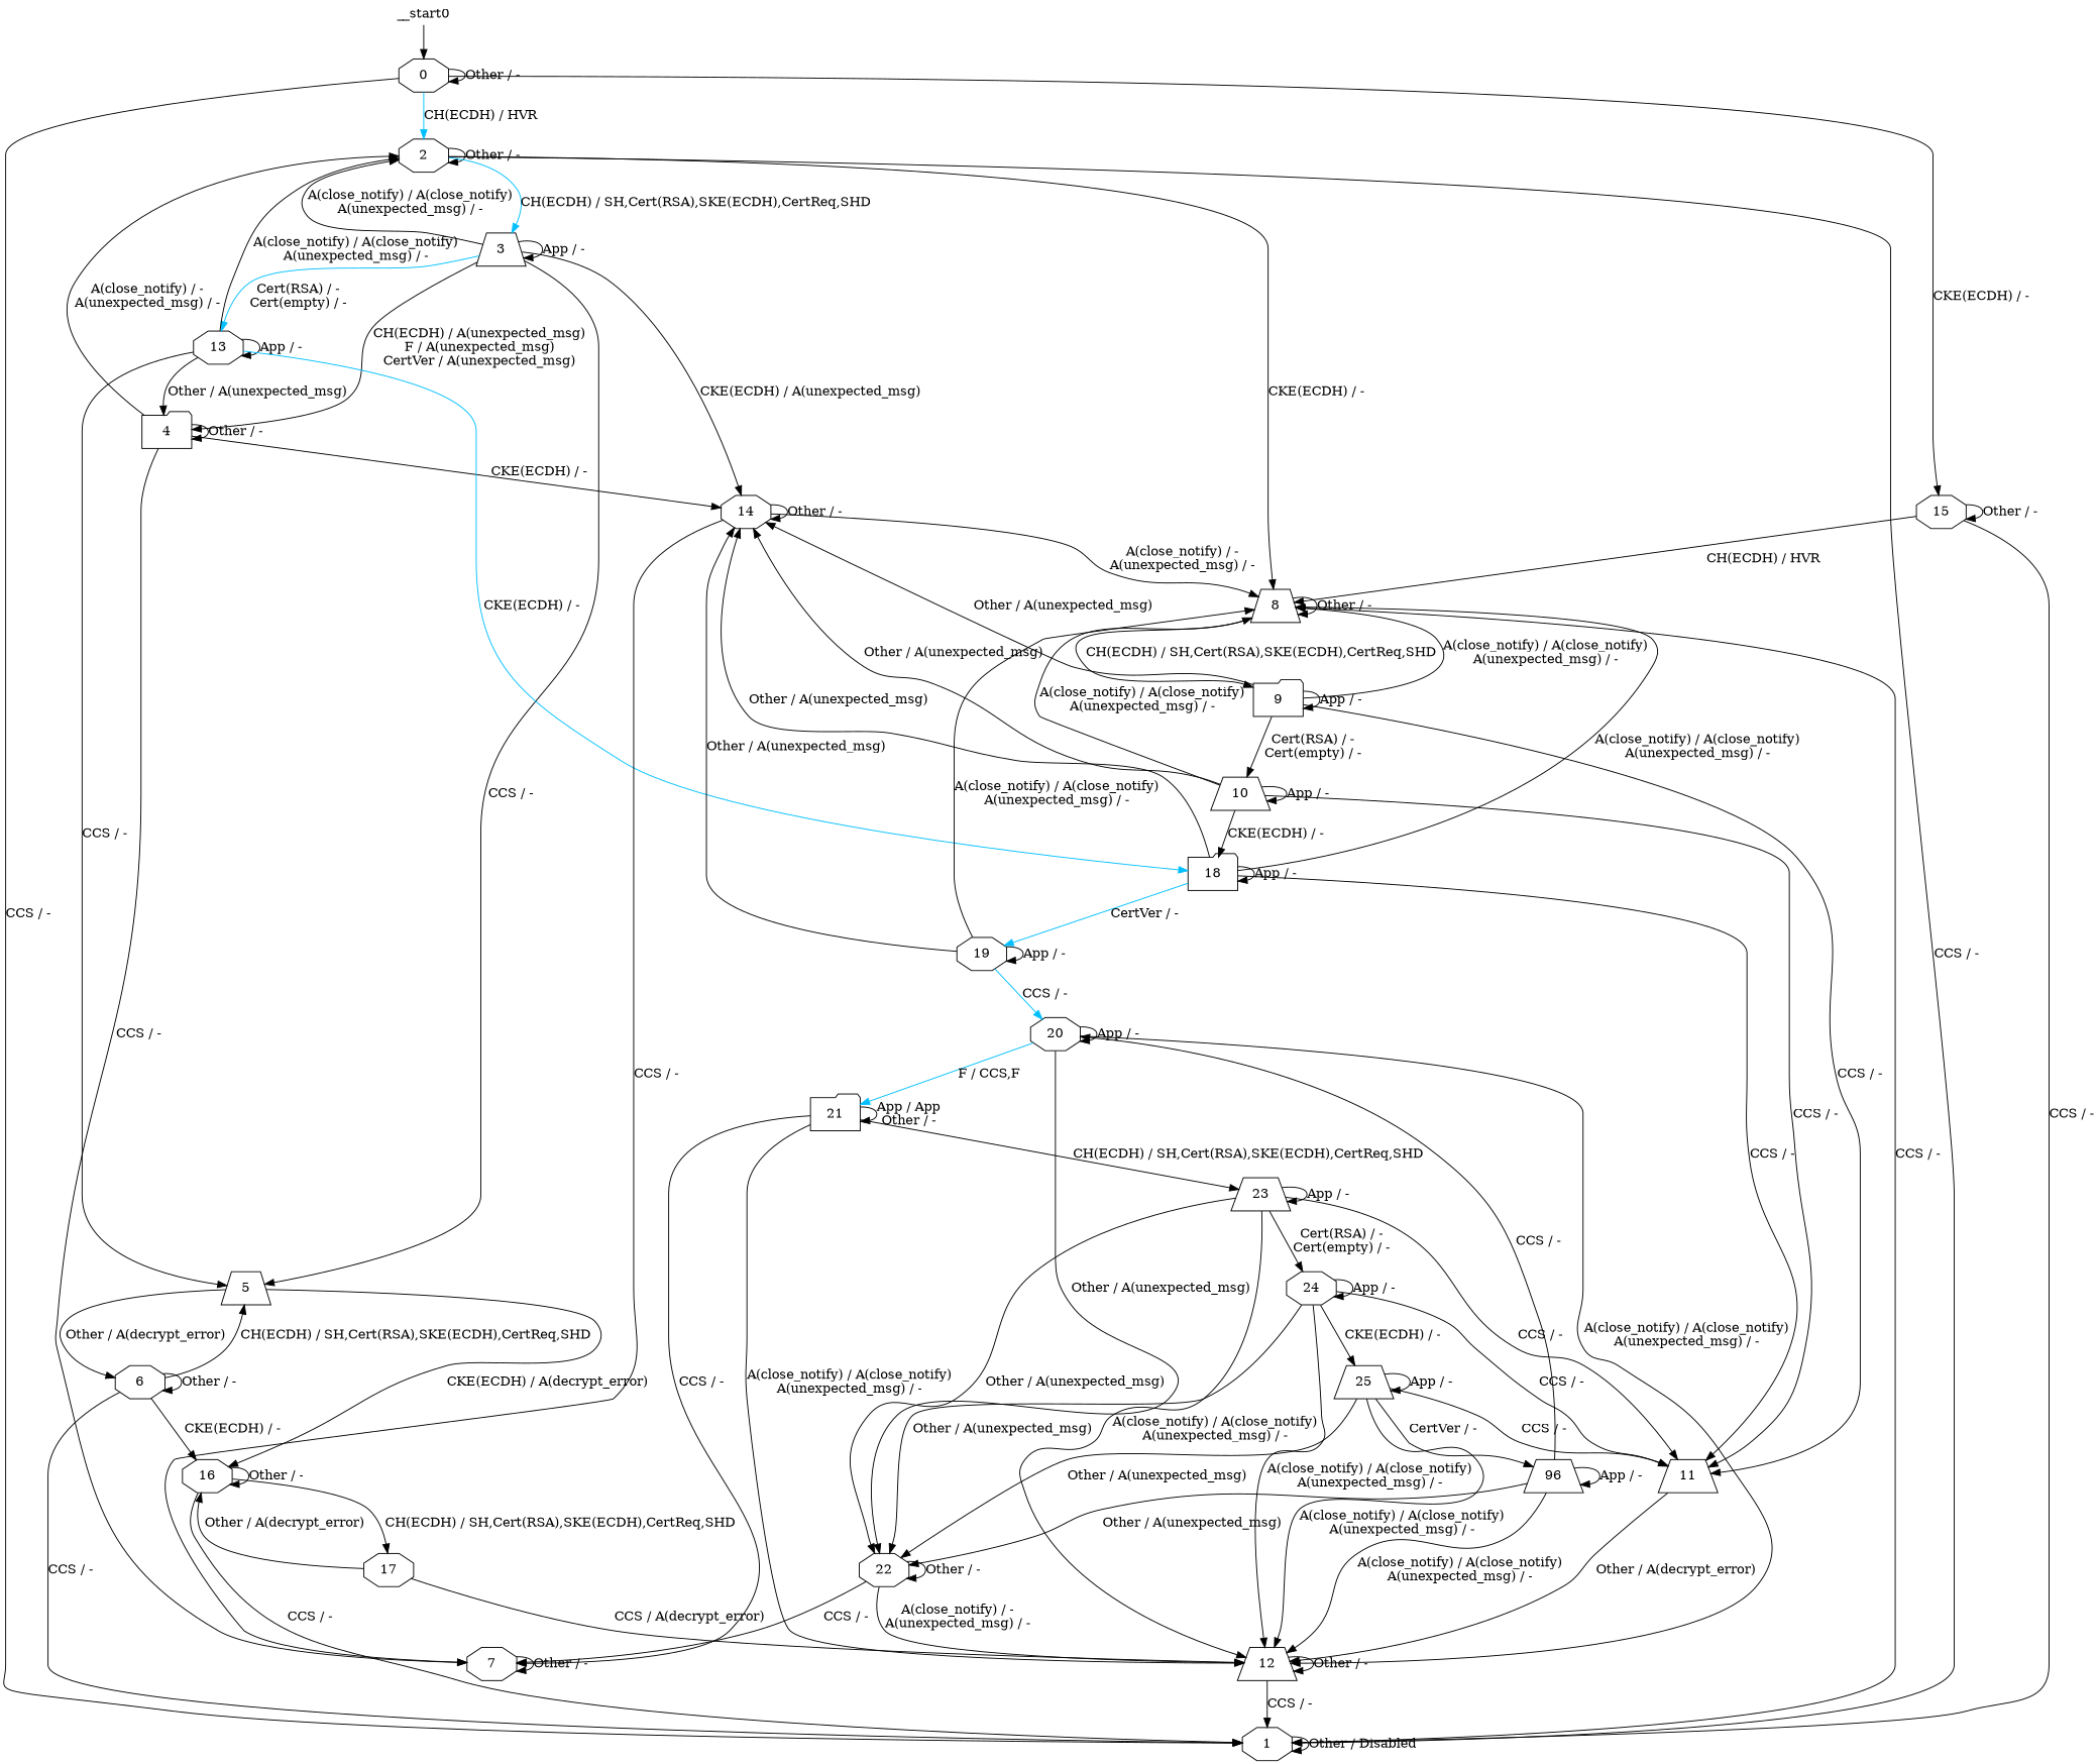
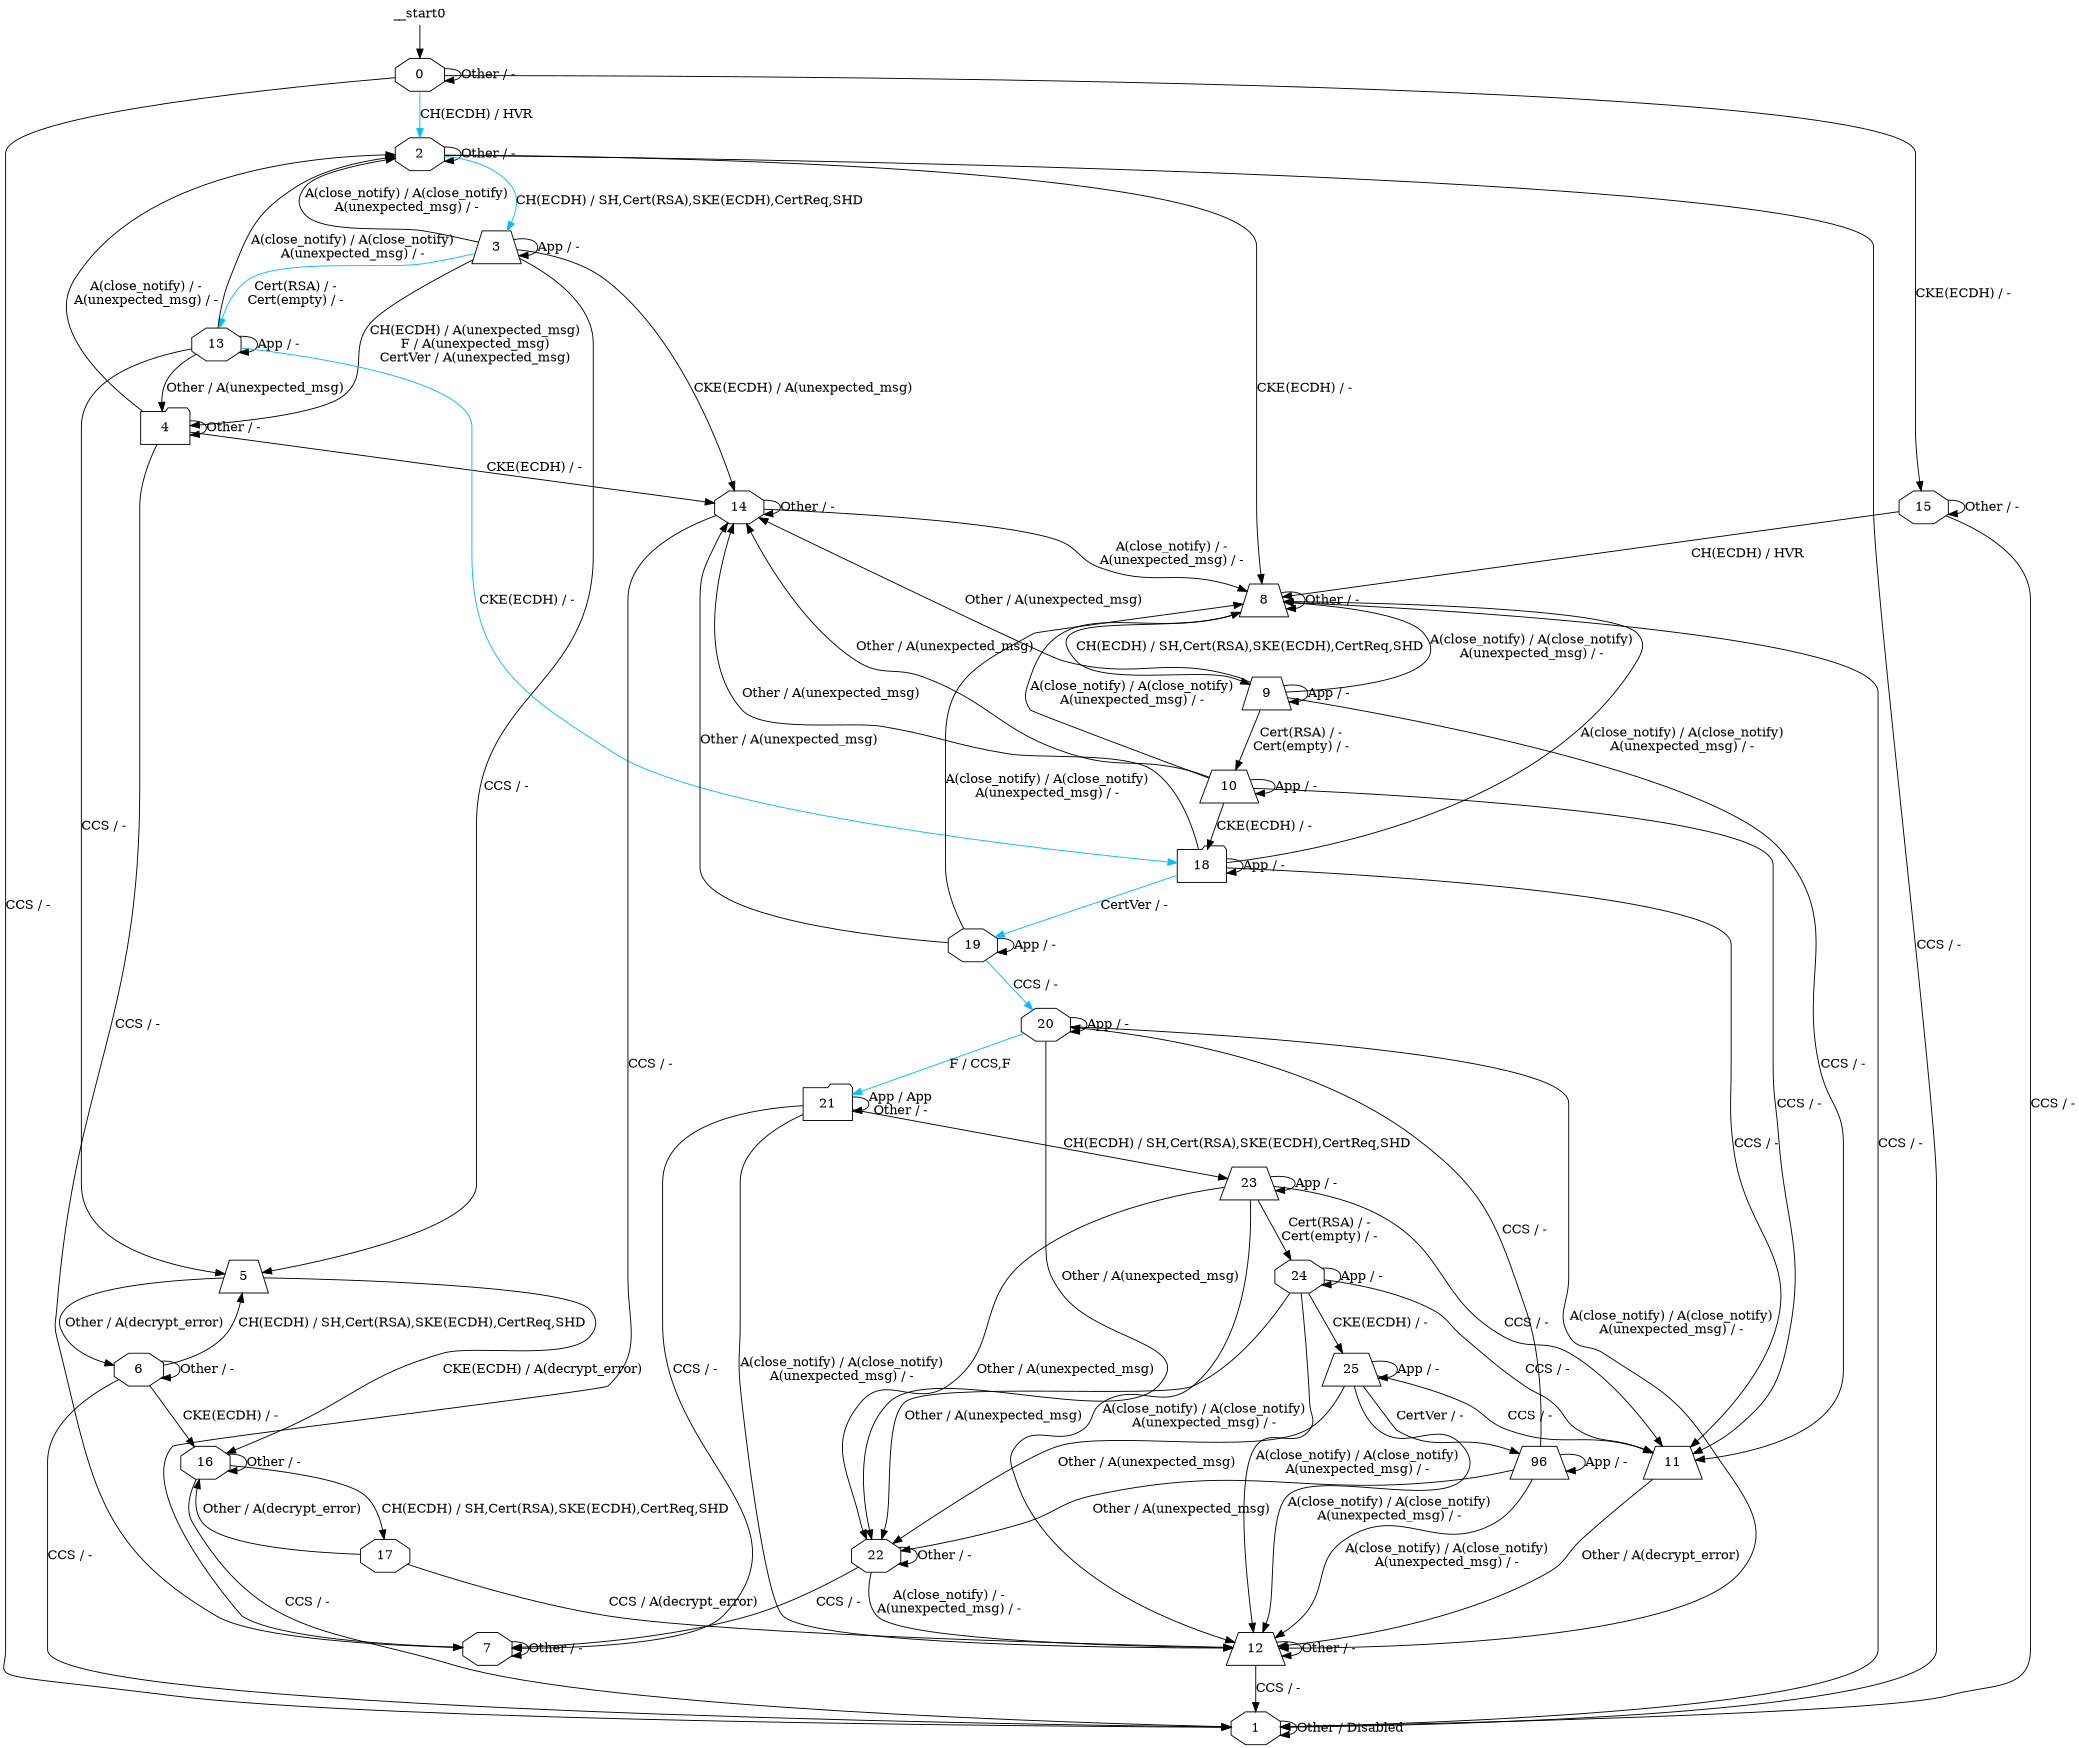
  digraph {
    node [shape=octagon]
    n1 [label=0]
    n2 [label=1]
    n3 [label=2]
    n4 [label=15]
    n5 [label=3 shape=trapezium]
    n6 [label=8 shape=trapezium]
    n7 [label=4 shape=folder]
    n8 [label=5 shape=trapezium]
    n9 [label=13]
    n10 [label=14]
-   n11 [label=9 shape=folder]
+   n11 [label=9 shape=trapezium]
    n12 [label=7]
    n13 [label=6]
    n14 [label=16]
    n15 [label=18 shape=folder]
    n16 [label=17]
    n17 [label=10 shape=trapezium]
    n18 [label=11 shape=trapezium]
    n19 [label=12 shape=trapezium]
    n20 [label=19]
    n21 [label=20]
    n22 [label=21 shape=folder]
    n23 [label=22]
    n24 [label=23 shape=trapezium]
    n25 [label=24]
    n26 [label=25 shape=trapezium]
    n27 [label=96 shape=trapezium]
    __start0 [height=0 shape=none width=0]
    n1 -> n1 [label="Other / -"]
    n1 -> n2 [label="CCS / -"]
    n1 -> n3 [color=deepskyblue label="CH(ECDH) / HVR"]
    n1 -> n4 [label="CKE(ECDH) / -"]
    n2 -> n2 [label="Other / Disabled"]
    n3 -> n2 [label="CCS / -"]
    n3 -> n3 [label="Other / -"]
    n3 -> n5 [color=deepskyblue label="CH(ECDH) / SH,Cert(RSA),SKE(ECDH),CertReq,SHD"]
    n3 -> n6 [label="CKE(ECDH) / -"]
    n4 -> n2 [label="CCS / -"]
    n4 -> n4 [label="Other / -"]
    n4 -> n6 [label="CH(ECDH) / HVR"]
    n5 -> n3 [label="A(close_notify) / A(close_notify)\nA(unexpected_msg) / -"]
    n5 -> n5 [label="App / -"]
    n5 -> n7 [label="CH(ECDH) / A(unexpected_msg)\nF / A(unexpected_msg)\nCertVer / A(unexpected_msg)"]
    n5 -> n8 [label="CCS / -"]
    n5 -> n9 [color=deepskyblue label="Cert(RSA) / -\nCert(empty) / -"]
    n5 -> n10 [label="CKE(ECDH) / A(unexpected_msg)"]
    n6 -> n2 [label="CCS / -"]
    n6 -> n6 [label="Other / -"]
    n6 -> n11 [label="CH(ECDH) / SH,Cert(RSA),SKE(ECDH),CertReq,SHD"]
    n7 -> n3 [label="A(close_notify) / -\nA(unexpected_msg) / -"]
    n7 -> n7 [label="Other / -"]
    n7 -> n10 [label="CKE(ECDH) / -"]
    n7 -> n12 [label="CCS / -"]
    n8 -> n13 [label="Other / A(decrypt_error)"]
    n8 -> n14 [label="CKE(ECDH) / A(decrypt_error)"]
    n9 -> n3 [label="A(close_notify) / A(close_notify)\nA(unexpected_msg) / -"]
    n9 -> n7 [label="Other / A(unexpected_msg)"]
    n9 -> n8 [label="CCS / -"]
    n9 -> n9 [label="App / -"]
    n9 -> n15 [color=deepskyblue label="CKE(ECDH) / -"]
    n10 -> n6 [label="A(close_notify) / -\nA(unexpected_msg) / -"]
    n10 -> n10 [label="Other / -"]
    n10 -> n12 [label="CCS / -"]
    n11 -> n6 [label="A(close_notify) / A(close_notify)\nA(unexpected_msg) / -"]
    n11 -> n10 [label="Other / A(unexpected_msg)"]
    n11 -> n11 [label="App / -"]
    n11 -> n17 [label="Cert(RSA) / -\nCert(empty) / -"]
    n11 -> n18 [label="CCS / -"]
    n12 -> n12 [label="Other / -"]
    n13 -> n2 [label="CCS / -"]
    n13 -> n8 [label="CH(ECDH) / SH,Cert(RSA),SKE(ECDH),CertReq,SHD"]
    n13 -> n13 [label="Other / -"]
    n13 -> n14 [label="CKE(ECDH) / -"]
    n14 -> n2 [label="CCS / -"]
    n14 -> n14 [label="Other / -"]
    n14 -> n16 [label="CH(ECDH) / SH,Cert(RSA),SKE(ECDH),CertReq,SHD"]
    n15 -> n6 [label="A(close_notify) / A(close_notify)\nA(unexpected_msg) / -"]
    n15 -> n10 [label="Other / A(unexpected_msg)"]
    n15 -> n15 [label="App / -"]
    n15 -> n18 [label="CCS / -"]
    n15 -> n20 [color=deepskyblue label="CertVer / -"]
    n16 -> n14 [label="Other / A(decrypt_error)"]
    n16 -> n19 [label="CCS / A(decrypt_error)"]
    n17 -> n6 [label="A(close_notify) / A(close_notify)\nA(unexpected_msg) / -"]
    n17 -> n10 [label="Other / A(unexpected_msg)"]
    n17 -> n15 [label="CKE(ECDH) / -"]
    n17 -> n17 [label="App / -"]
    n17 -> n18 [label="CCS / -"]
    n18 -> n19 [label="Other / A(decrypt_error)"]
    n19 -> n2 [label="CCS / -"]
    n19 -> n19 [label="Other / -"]
    n20 -> n6 [label="A(close_notify) / A(close_notify)\nA(unexpected_msg) / -"]
    n20 -> n10 [label="Other / A(unexpected_msg)"]
    n20 -> n20 [label="App / -"]
    n20 -> n21 [color=deepskyblue label="CCS / -"]
    n21 -> n19 [label="A(close_notify) / A(close_notify)\nA(unexpected_msg) / -"]
    n21 -> n21 [label="App / -"]
    n21 -> n22 [color=deepskyblue label="F / CCS,F"]
    n21 -> n23 [label="Other / A(unexpected_msg)"]
    n22 -> n12 [label="CCS / -"]
    n22 -> n19 [label="A(close_notify) / A(close_notify)\nA(unexpected_msg) / -"]
    n22 -> n22 [label="App / App\nOther / -"]
    n22 -> n24 [label="CH(ECDH) / SH,Cert(RSA),SKE(ECDH),CertReq,SHD"]
    n23 -> n12 [label="CCS / -"]
    n23 -> n19 [label="A(close_notify) / -\nA(unexpected_msg) / -"]
    n23 -> n23 [label="Other / -"]
    n24 -> n18 [label="CCS / -"]
    n24 -> n19 [label="A(close_notify) / A(close_notify)\nA(unexpected_msg) / -"]
    n24 -> n23 [label="Other / A(unexpected_msg)"]
    n24 -> n24 [label="App / -"]
    n24 -> n25 [label="Cert(RSA) / -\nCert(empty) / -"]
    n25 -> n18 [label="CCS / -"]
    n25 -> n19 [label="A(close_notify) / A(close_notify)\nA(unexpected_msg) / -"]
    n25 -> n23 [label="Other / A(unexpected_msg)"]
    n25 -> n25 [label="App / -"]
    n25 -> n26 [label="CKE(ECDH) / -"]
    n26 -> n18 [label="CCS / -"]
    n26 -> n19 [label="A(close_notify) / A(close_notify)\nA(unexpected_msg) / -"]
    n26 -> n23 [label="Other / A(unexpected_msg)"]
    n26 -> n26 [label="App / -"]
    n26 -> n27 [label="CertVer / -"]
    n27 -> n19 [label="A(close_notify) / A(close_notify)\nA(unexpected_msg) / -"]
    n27 -> n21 [label="CCS / -"]
    n27 -> n23 [label="Other / A(unexpected_msg)"]
    n27 -> n27 [label="App / -"]
    __start0 -> n1
  }
